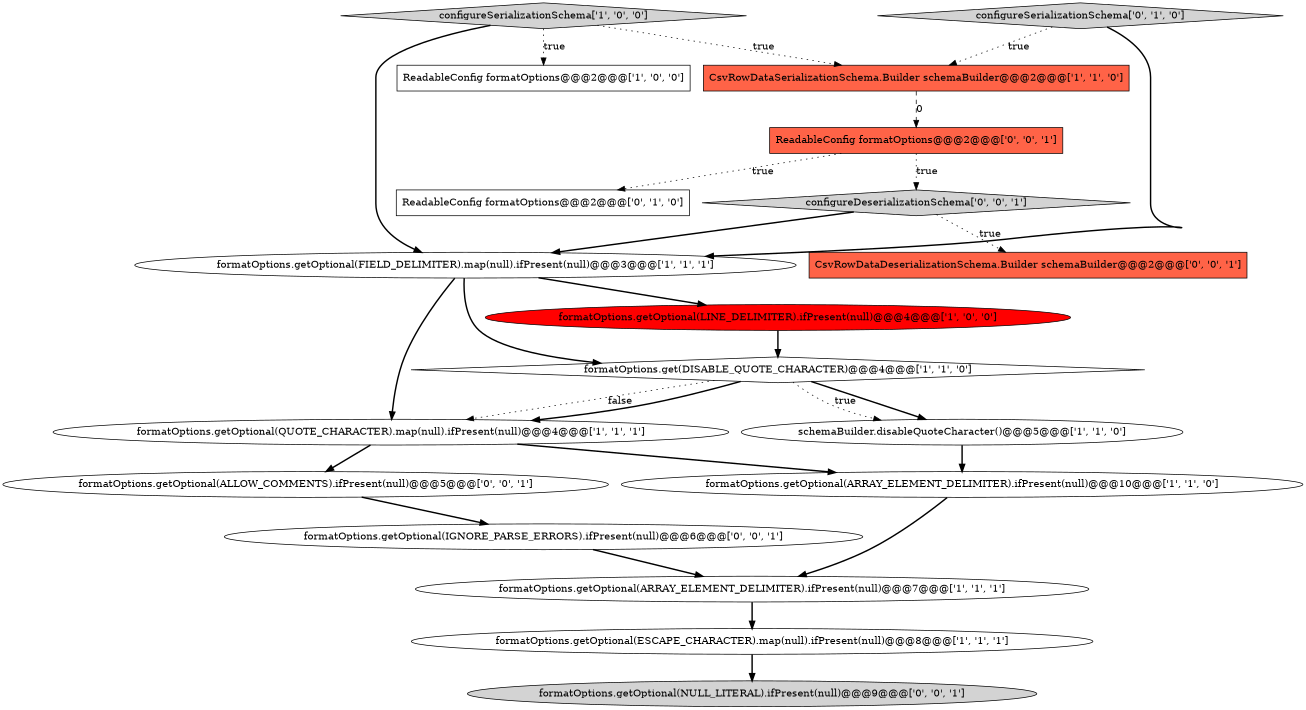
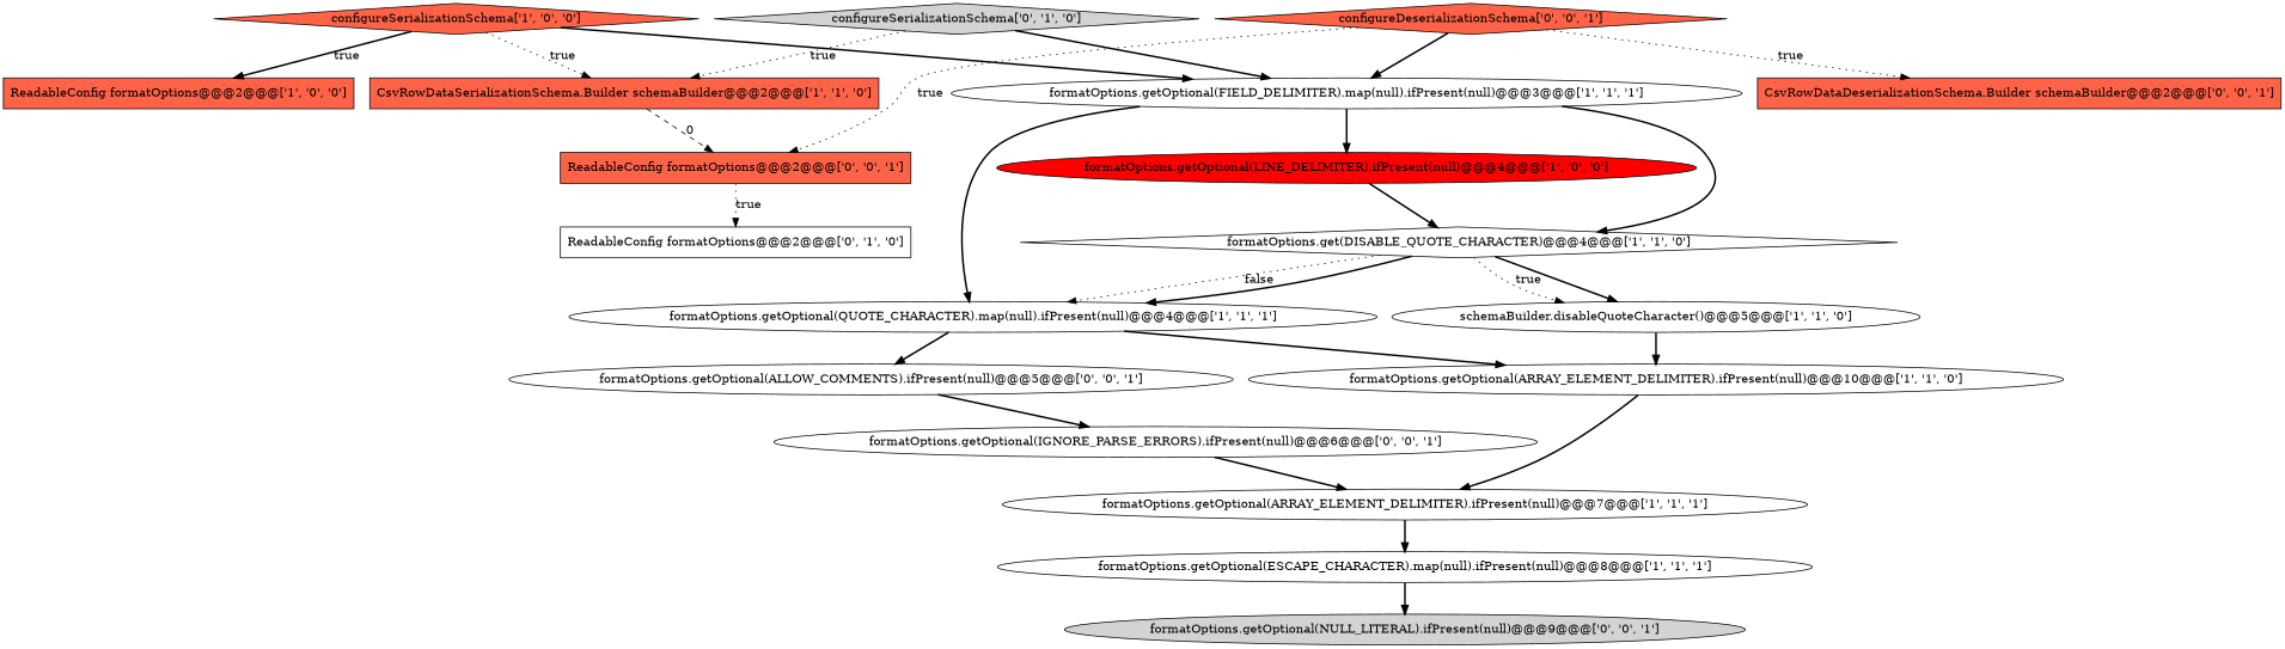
  digraph {
    node [fillcolor=white shape=ellipse style=filled]
    edge [style=bold]
    n1 [fillcolor=tomato label="ReadableConfig formatOptions@@@2@@@['0', '0', '1']" shape=box]
    n2 [label="ReadableConfig formatOptions@@@2@@@['0', '1', '0']" shape=box]
    n3 [label="formatOptions.getOptional(FIELD_DELIMITER).map(null).ifPresent(null)@@@3@@@['1', '1', '1']"]
    n4 [label="formatOptions.getOptional(QUOTE_CHARACTER).map(null).ifPresent(null)@@@4@@@['1', '1', '1']"]
    n5 [fillcolor=red label="formatOptions.getOptional(LINE_DELIMITER).ifPresent(null)@@@4@@@['1', '0', '0']"]
    n6 [label="formatOptions.get(DISABLE_QUOTE_CHARACTER)@@@4@@@['1', '1', '0']" shape=diamond]
    n7 [label="formatOptions.getOptional(ALLOW_COMMENTS).ifPresent(null)@@@5@@@['0', '0', '1']"]
    n8 [label="formatOptions.getOptional(ARRAY_ELEMENT_DELIMITER).ifPresent(null)@@@10@@@['1', '1', '0']"]
    n9 [label="schemaBuilder.disableQuoteCharacter()@@@5@@@['1', '1', '0']"]
    n10 [label="formatOptions.getOptional(IGNORE_PARSE_ERRORS).ifPresent(null)@@@6@@@['0', '0', '1']"]
    n11 [label="formatOptions.getOptional(ARRAY_ELEMENT_DELIMITER).ifPresent(null)@@@7@@@['1', '1', '1']"]
-   n12 [label="ReadableConfig formatOptions@@@2@@@['1', '0', '0']" shape=box]
+   n12 [fillcolor=tomato label="ReadableConfig formatOptions@@@2@@@['1', '0', '0']" shape=box]
    n13 [label="formatOptions.getOptional(ESCAPE_CHARACTER).map(null).ifPresent(null)@@@8@@@['1', '1', '1']"]
    n14 [fillcolor=lightgray label="formatOptions.getOptional(NULL_LITERAL).ifPresent(null)@@@9@@@['0', '0', '1']"]
-   n15 [fillcolor=lightgray label="configureSerializationSchema['1', '0', '0']" shape=diamond]
+   n15 [fillcolor=tomato label="configureSerializationSchema['1', '0', '0']" shape=diamond]
    n16 [fillcolor=tomato label="CsvRowDataSerializationSchema.Builder schemaBuilder@@@2@@@['1', '1', '0']" shape=box]
-   n17 [fillcolor=lightgray label="configureDeserializationSchema['0', '0', '1']" shape=diamond]
+   n17 [fillcolor=tomato label="configureDeserializationSchema['0', '0', '1']" shape=diamond]
    n18 [fillcolor=tomato label="CsvRowDataDeserializationSchema.Builder schemaBuilder@@@2@@@['0', '0', '1']" shape=box]
    n19 [fillcolor=lightgray label="configureSerializationSchema['0', '1', '0']" shape=diamond]
    n1 -> n2 [label=true style=dotted]
    n3 -> n4
    n3 -> n5
    n3 -> n6
    n4 -> n7
    n4 -> n8
    n5 -> n6
    n6 -> n4 [label=false style=dotted]
    n6 -> n4
    n6 -> n9
    n6 -> n9 [label=true style=dotted]
    n7 -> n10
    n8 -> n11
    n9 -> n8
    n10 -> n11
    n11 -> n13
    n13 -> n14
    n15 -> n3
-   n15 -> n12 [label=true style=dotted]
+   n15 -> n12 [label=true]
    n15 -> n16 [label=true style=dotted]
    n16 -> n1 [label=0 style=dashed]
-   n1 -> n17 [label=true style=dotted]
+   n17 -> n1 [label=true style=dotted]
    n17 -> n3
    n17 -> n18 [label=true style=dotted]
    n19 -> n3
    n19 -> n16 [label=true style=dotted]
  }
